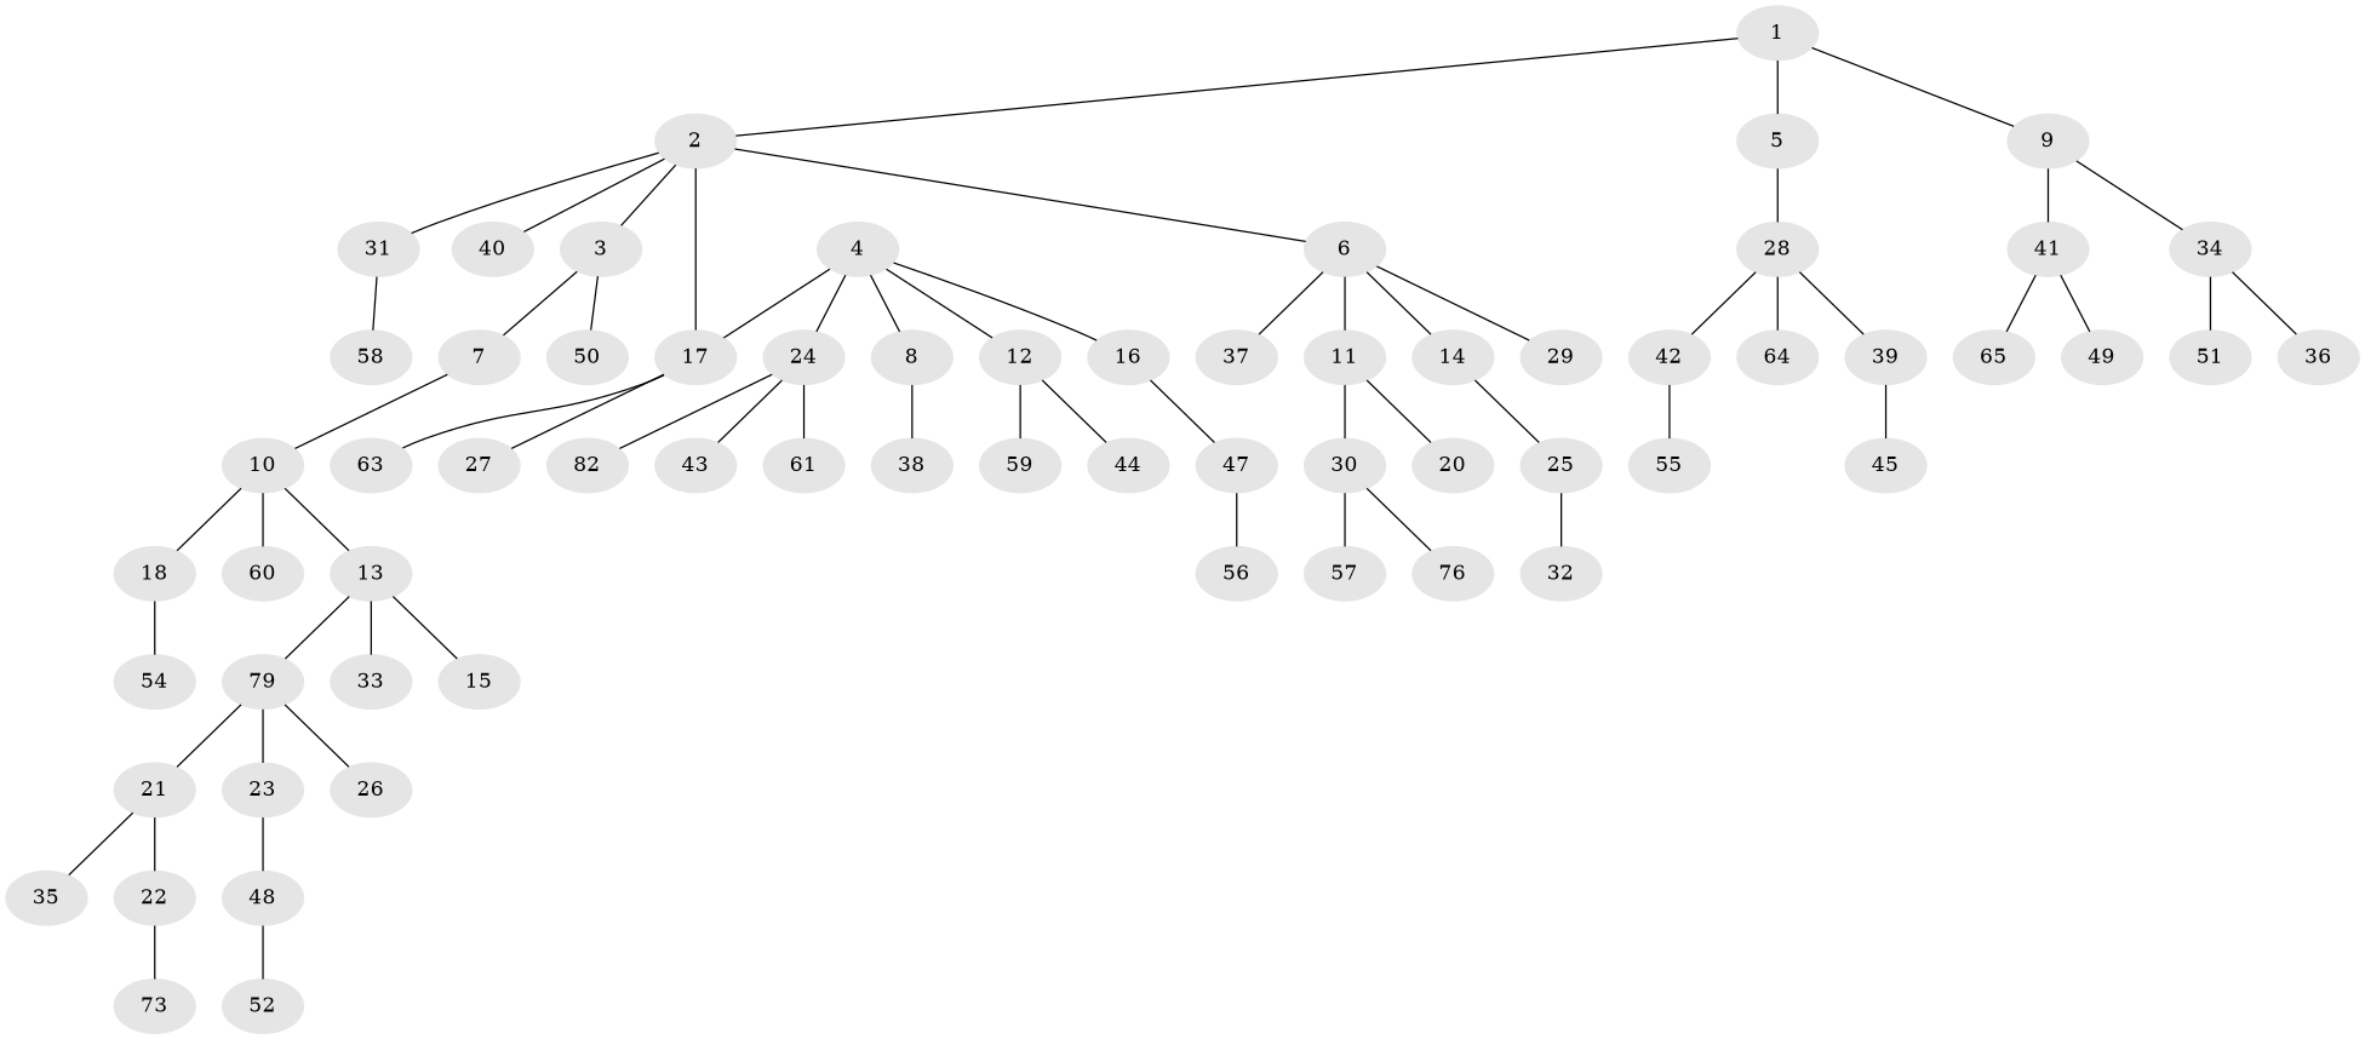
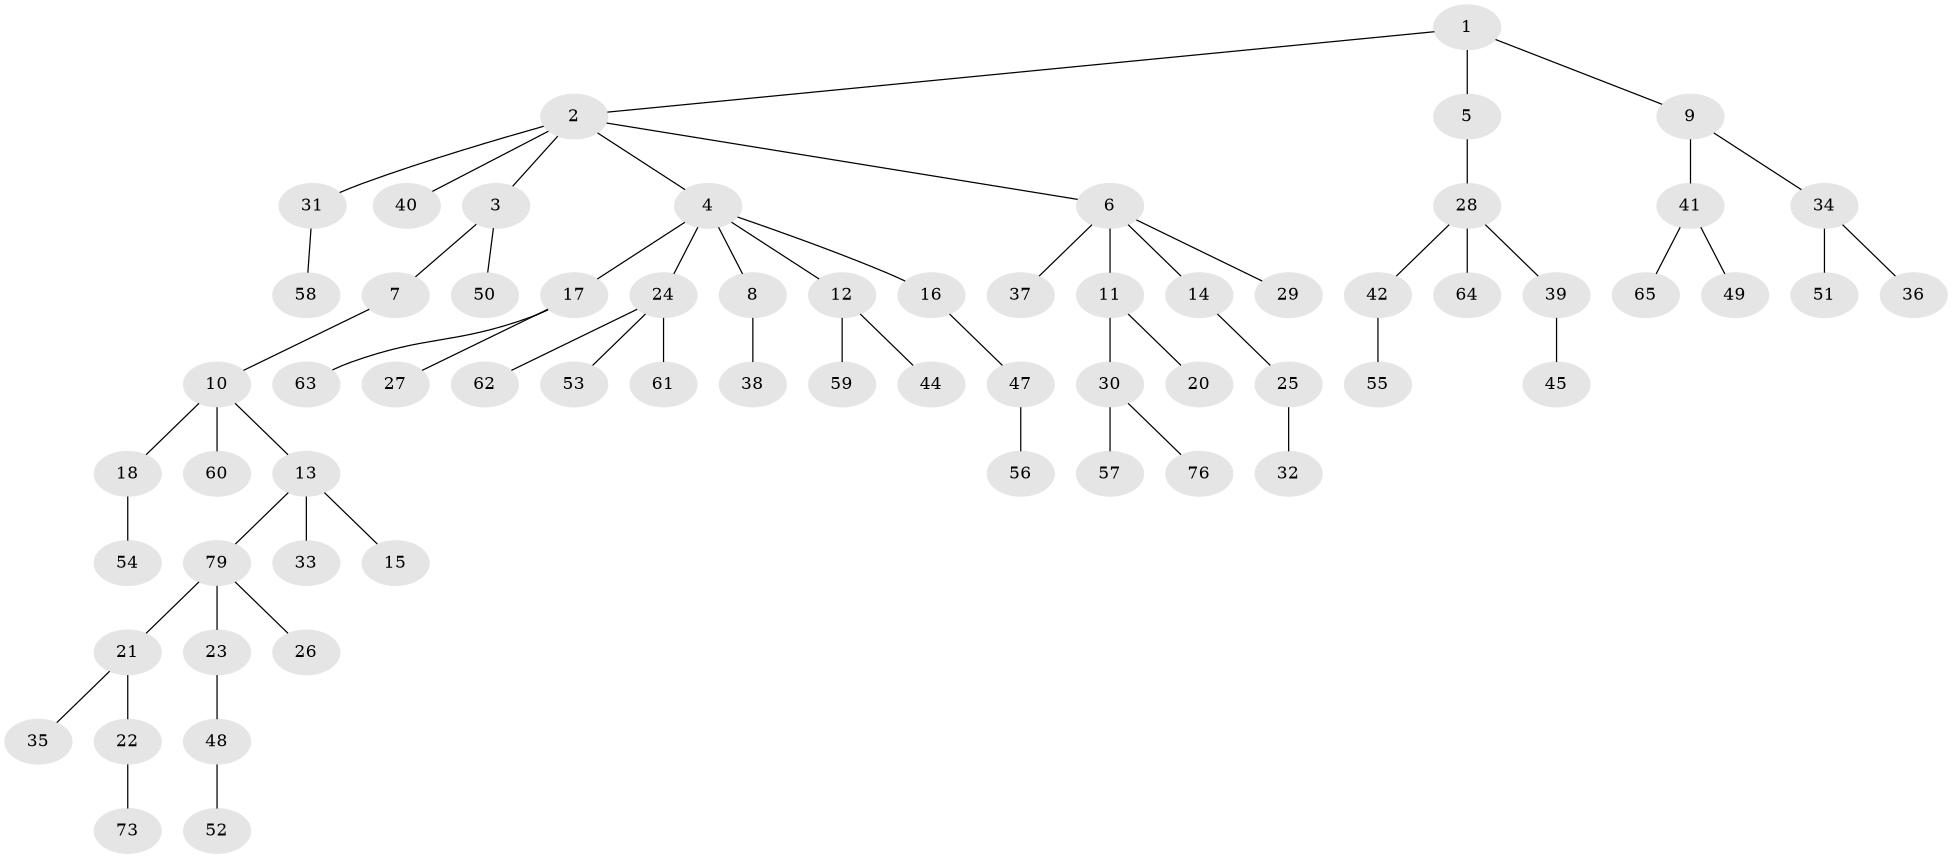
  graph {
    node [color=gray90 style=filled]
    1
    2
    5
    9
    3
    4
    6
    31
    40
    28
    34
    41
    7
    50
    8
    12
    16
    17
    24
    11
    14
    29
    37
    58
    10
    38
    44
    59
    47
    27
    63
-   43
+   43 [label=53]
    61
-   62 [label=82]
+   62
    39
    42
    64
    20
    30
    25
    13
    18
    60
    36
    51
    49
    65
    15
    n49 [label=79]
    33
    54
    n52 [label=76]
    57
    21
    23
    26
    32
    56
    22
    35
    48
    n62 [label=73]
    52
    45
    55
    1 -- 2
    1 -- 5
    1 -- 9
    2 -- 3
-   2 -- 17
+   2 -- 4
    2 -- 6
    2 -- 31
    2 -- 40
    5 -- 28
    9 -- 34
    9 -- 41
    3 -- 7
    3 -- 50
    4 -- 8
    4 -- 12
    4 -- 16
    4 -- 17
    4 -- 24
    6 -- 11
    6 -- 14
    6 -- 29
    6 -- 37
    31 -- 58
    28 -- 39
    28 -- 42
    28 -- 64
    34 -- 36
    34 -- 51
    41 -- 49
    41 -- 65
    7 -- 10
    8 -- 38
    12 -- 44
    12 -- 59
    16 -- 47
    17 -- 27
    17 -- 63
    24 -- 43
    24 -- 61
    24 -- 62
    11 -- 20
    11 -- 30
    14 -- 25
    10 -- 13
    10 -- 18
    10 -- 60
    47 -- 56
    39 -- 45
    42 -- 55
    30 -- n52
    30 -- 57
    25 -- 32
    13 -- 15
    13 -- n49
    13 -- 33
    18 -- 54
    n49 -- 21
    n49 -- 23
    n49 -- 26
    21 -- 22
    21 -- 35
    23 -- 48
    22 -- n62
    48 -- 52
  }
